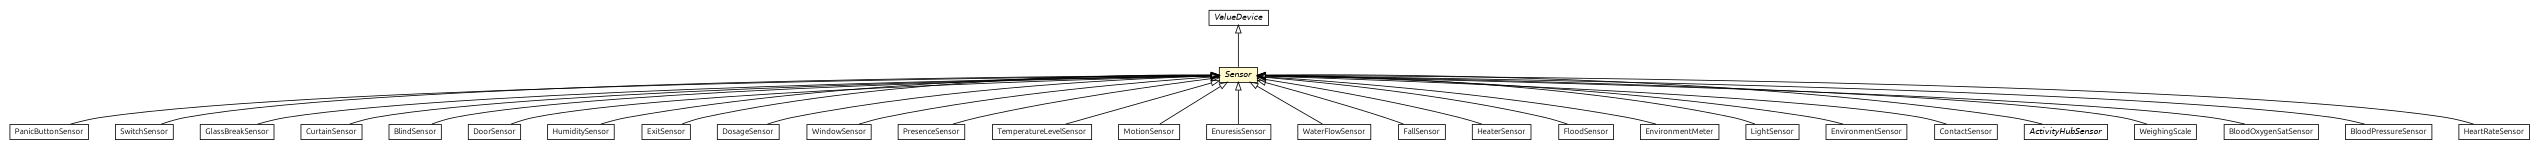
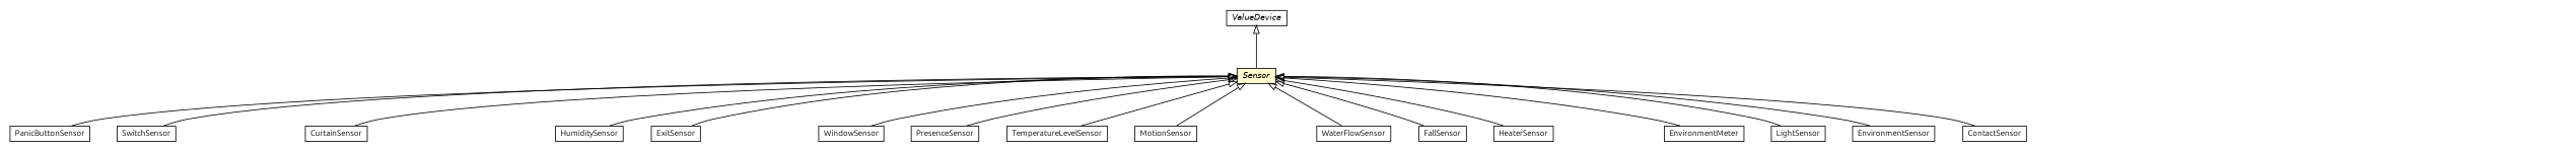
  digraph {
    fontname=Ubuntu
    nodesep=0.25
    ranksep=0.5
    node [fontcolor=black fontname=Ubuntu fontsize=10.0 shape=plaintext]
    edge [arrowtail=empty dir=back fontname=Ubuntu fontsize=10 headport=p labelfontname=Helvetica labelfontsize=10 tailport=p]
    n1 [label=<<table title="org.universAAL.ontology.device.PanicButtonSensor" border="0" cellborder="1" cellspacing="0" cellpadding="2" port="p" href="./PanicButtonSensor.html"> 		<tr><td><table border="0" cellspacing="0" cellpadding="1"> <tr><td align="center" balign="center"> PanicButtonSensor </td></tr> 		</table></td></tr> 		</table>>]
    n2 [label=<<table title="org.universAAL.ontology.device.SwitchSensor" border="0" cellborder="1" cellspacing="0" cellpadding="2" port="p" href="./SwitchSensor.html"> 		<tr><td><table border="0" cellspacing="0" cellpadding="1"> <tr><td align="center" balign="center"> SwitchSensor </td></tr> 		</table></td></tr> 		</table>>]
-   n3 [label=<<table title="org.universAAL.ontology.device.GlassBreakSensor" border="0" cellborder="1" cellspacing="0" cellpadding="2" port="p" href="./GlassBreakSensor.html"> 		<tr><td><table border="0" cellspacing="0" cellpadding="1"> <tr><td align="center" balign="center"> GlassBreakSensor </td></tr> 		</table></td></tr> 		</table>>]
    n4 [label=<<table title="org.universAAL.ontology.device.CurtainSensor" border="0" cellborder="1" cellspacing="0" cellpadding="2" port="p" href="./CurtainSensor.html"> 		<tr><td><table border="0" cellspacing="0" cellpadding="1"> <tr><td align="center" balign="center"> CurtainSensor </td></tr> 		</table></td></tr> 		</table>>]
-   n5 [label=<<table title="org.universAAL.ontology.device.BlindSensor" border="0" cellborder="1" cellspacing="0" cellpadding="2" port="p" href="./BlindSensor.html"> 		<tr><td><table border="0" cellspacing="0" cellpadding="1"> <tr><td align="center" balign="center"> BlindSensor </td></tr> 		</table></td></tr> 		</table>>]
-   n6 [label=<<table title="org.universAAL.ontology.device.DoorSensor" border="0" cellborder="1" cellspacing="0" cellpadding="2" port="p" href="./DoorSensor.html"> 		<tr><td><table border="0" cellspacing="0" cellpadding="1"> <tr><td align="center" balign="center"> DoorSensor </td></tr> 		</table></td></tr> 		</table>>]
    n7 [label=<<table title="org.universAAL.ontology.device.HumiditySensor" border="0" cellborder="1" cellspacing="0" cellpadding="2" port="p" href="./HumiditySensor.html"> 		<tr><td><table border="0" cellspacing="0" cellpadding="1"> <tr><td align="center" balign="center"> HumiditySensor </td></tr> 		</table></td></tr> 		</table>>]
    n8 [label=<<table title="org.universAAL.ontology.device.ExitSensor" border="0" cellborder="1" cellspacing="0" cellpadding="2" port="p" href="./ExitSensor.html"> 		<tr><td><table border="0" cellspacing="0" cellpadding="1"> <tr><td align="center" balign="center"> ExitSensor </td></tr> 		</table></td></tr> 		</table>>]
-   n9 [label=<<table title="org.universAAL.ontology.device.DosageSensor" border="0" cellborder="1" cellspacing="0" cellpadding="2" port="p" href="./DosageSensor.html"> 		<tr><td><table border="0" cellspacing="0" cellpadding="1"> <tr><td align="center" balign="center"> DosageSensor </td></tr> 		</table></td></tr> 		</table>>]
    n10 [label=<<table title="org.universAAL.ontology.device.WindowSensor" border="0" cellborder="1" cellspacing="0" cellpadding="2" port="p" href="./WindowSensor.html"> 		<tr><td><table border="0" cellspacing="0" cellpadding="1"> <tr><td align="center" balign="center"> WindowSensor </td></tr> 		</table></td></tr> 		</table>>]
    n11 [label=<<table title="org.universAAL.ontology.device.PresenceSensor" border="0" cellborder="1" cellspacing="0" cellpadding="2" port="p" href="./PresenceSensor.html"> 		<tr><td><table border="0" cellspacing="0" cellpadding="1"> <tr><td align="center" balign="center"> PresenceSensor </td></tr> 		</table></td></tr> 		</table>>]
    n12 [label=<<table title="org.universAAL.ontology.device.TemperatureLevelSensor" border="0" cellborder="1" cellspacing="0" cellpadding="2" port="p" href="./TemperatureLevelSensor.html"> 		<tr><td><table border="0" cellspacing="0" cellpadding="1"> <tr><td align="center" balign="center"> TemperatureLevelSensor </td></tr> 		</table></td></tr> 		</table>>]
    n13 [label=<<table title="org.universAAL.ontology.device.MotionSensor" border="0" cellborder="1" cellspacing="0" cellpadding="2" port="p" href="./MotionSensor.html"> 		<tr><td><table border="0" cellspacing="0" cellpadding="1"> <tr><td align="center" balign="center"> MotionSensor </td></tr> 		</table></td></tr> 		</table>>]
-   n14 [label=<<table title="org.universAAL.ontology.device.EnuresisSensor" border="0" cellborder="1" cellspacing="0" cellpadding="2" port="p" href="./EnuresisSensor.html"> 		<tr><td><table border="0" cellspacing="0" cellpadding="1"> <tr><td align="center" balign="center"> EnuresisSensor </td></tr> 		</table></td></tr> 		</table>>]
    n15 [label=<<table title="org.universAAL.ontology.device.WaterFlowSensor" border="0" cellborder="1" cellspacing="0" cellpadding="2" port="p" href="./WaterFlowSensor.html"> 		<tr><td><table border="0" cellspacing="0" cellpadding="1"> <tr><td align="center" balign="center"> WaterFlowSensor </td></tr> 		</table></td></tr> 		</table>>]
    n16 [label=<<table title="org.universAAL.ontology.device.FallSensor" border="0" cellborder="1" cellspacing="0" cellpadding="2" port="p" href="./FallSensor.html"> 		<tr><td><table border="0" cellspacing="0" cellpadding="1"> <tr><td align="center" balign="center"> FallSensor </td></tr> 		</table></td></tr> 		</table>>]
    n17 [label=<<table title="org.universAAL.ontology.device.HeaterSensor" border="0" cellborder="1" cellspacing="0" cellpadding="2" port="p" href="./HeaterSensor.html"> 		<tr><td><table border="0" cellspacing="0" cellpadding="1"> <tr><td align="center" balign="center"> HeaterSensor </td></tr> 		</table></td></tr> 		</table>>]
-   n18 [label=<<table title="org.universAAL.ontology.device.FloodSensor" border="0" cellborder="1" cellspacing="0" cellpadding="2" port="p" href="./FloodSensor.html"> 		<tr><td><table border="0" cellspacing="0" cellpadding="1"> <tr><td align="center" balign="center"> FloodSensor </td></tr> 		</table></td></tr> 		</table>>]
    n19 [label=<<table title="org.universAAL.ontology.device.EnvironmentMeter" border="0" cellborder="1" cellspacing="0" cellpadding="2" port="p" href="./EnvironmentMeter.html"> 		<tr><td><table border="0" cellspacing="0" cellpadding="1"> <tr><td align="center" balign="center"> EnvironmentMeter </td></tr> 		</table></td></tr> 		</table>>]
    n20 [label=<<table title="org.universAAL.ontology.device.LightSensor" border="0" cellborder="1" cellspacing="0" cellpadding="2" port="p" href="./LightSensor.html"> 		<tr><td><table border="0" cellspacing="0" cellpadding="1"> <tr><td align="center" balign="center"> LightSensor </td></tr> 		</table></td></tr> 		</table>>]
    n21 [label=<<table title="org.universAAL.ontology.device.EnvironmentSensor" border="0" cellborder="1" cellspacing="0" cellpadding="2" port="p" href="./EnvironmentSensor.html"> 		<tr><td><table border="0" cellspacing="0" cellpadding="1"> <tr><td align="center" balign="center"> EnvironmentSensor </td></tr> 		</table></td></tr> 		</table>>]
    n22 [label=<<table title="org.universAAL.ontology.device.Sensor" border="0" cellborder="1" cellspacing="0" cellpadding="2" port="p" bgcolor="lemonChiffon" href="./Sensor.html"> 		<tr><td><table border="0" cellspacing="0" cellpadding="1"> <tr><td align="center" balign="center"><font face="Helvetica-Oblique"> Sensor </font></td></tr> 		</table></td></tr> 		</table>>]
    n23 [label=<<table title="org.universAAL.ontology.device.ContactSensor" border="0" cellborder="1" cellspacing="0" cellpadding="2" port="p" href="./ContactSensor.html"> 		<tr><td><table border="0" cellspacing="0" cellpadding="1"> <tr><td align="center" balign="center"> ContactSensor </td></tr> 		</table></td></tr> 		</table>>]
-   n24 [label=<<table title="org.universAAL.ontology.activityhub.ActivityHubSensor" border="0" cellborder="1" cellspacing="0" cellpadding="2" port="p" href="../activityhub/ActivityHubSensor.html"> 		<tr><td><table border="0" cellspacing="0" cellpadding="1"> <tr><td align="center" balign="center"><font face="Helvetica-Oblique"> ActivityHubSensor </font></td></tr> 		</table></td></tr> 		</table>>]
-   n25 [label=<<table title="org.universAAL.ontology.personalhealthdevice.WeighingScale" border="0" cellborder="1" cellspacing="0" cellpadding="2" port="p" href="../personalhealthdevice/WeighingScale.html"> 		<tr><td><table border="0" cellspacing="0" cellpadding="1"> <tr><td align="center" balign="center"> WeighingScale </td></tr> 		</table></td></tr> 		</table>>]
-   n26 [label=<<table title="org.universAAL.ontology.personalhealthdevice.BloodOxygenSatSensor" border="0" cellborder="1" cellspacing="0" cellpadding="2" port="p" href="../personalhealthdevice/BloodOxygenSatSensor.html"> 		<tr><td><table border="0" cellspacing="0" cellpadding="1"> <tr><td align="center" balign="center"> BloodOxygenSatSensor </td></tr> 		</table></td></tr> 		</table>>]
-   n27 [label=<<table title="org.universAAL.ontology.personalhealthdevice.BloodPressureSensor" border="0" cellborder="1" cellspacing="0" cellpadding="2" port="p" href="../personalhealthdevice/BloodPressureSensor.html"> 		<tr><td><table border="0" cellspacing="0" cellpadding="1"> <tr><td align="center" balign="center"> BloodPressureSensor </td></tr> 		</table></td></tr> 		</table>>]
-   n28 [label=<<table title="org.universAAL.ontology.personalhealthdevice.HeartRateSensor" border="0" cellborder="1" cellspacing="0" cellpadding="2" port="p" href="../personalhealthdevice/HeartRateSensor.html"> 		<tr><td><table border="0" cellspacing="0" cellpadding="1"> <tr><td align="center" balign="center"> HeartRateSensor </td></tr> 		</table></td></tr> 		</table>>]
    n29 [label=<<table title="org.universAAL.ontology.device.ValueDevice" border="0" cellborder="1" cellspacing="0" cellpadding="2" port="p" href="./ValueDevice.html"> 		<tr><td><table border="0" cellspacing="0" cellpadding="1"> <tr><td align="center" balign="center"><font face="Helvetica-Oblique"> ValueDevice </font></td></tr> 		</table></td></tr> 		</table>>]
    n22 -> n1
    n22 -> n2
-   n22 -> n3
    n22 -> n4
-   n22 -> n5
-   n22 -> n6
    n22 -> n7
    n22 -> n8
-   n22 -> n9
    n22 -> n10
    n22 -> n11
    n22 -> n12
    n22 -> n13
-   n22 -> n14
    n22 -> n15
    n22 -> n16
    n22 -> n17
-   n22 -> n18
    n22 -> n19
    n22 -> n20
    n22 -> n21
    n22 -> n23
-   n22 -> n24
-   n22 -> n25
-   n22 -> n26
-   n22 -> n27
-   n22 -> n28
    n29 -> n22
  }
